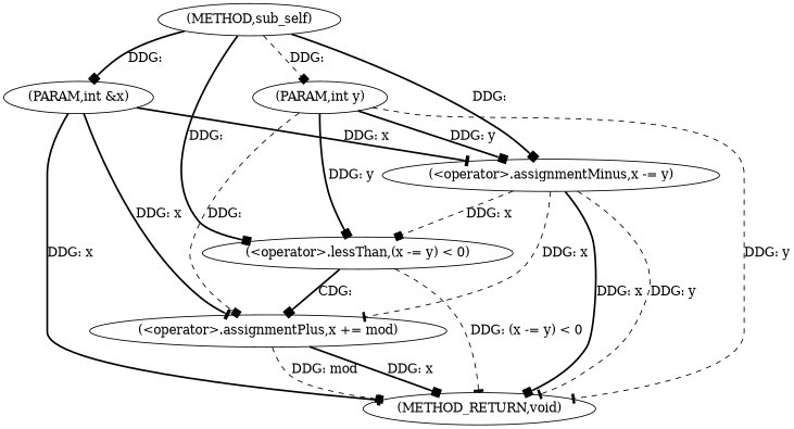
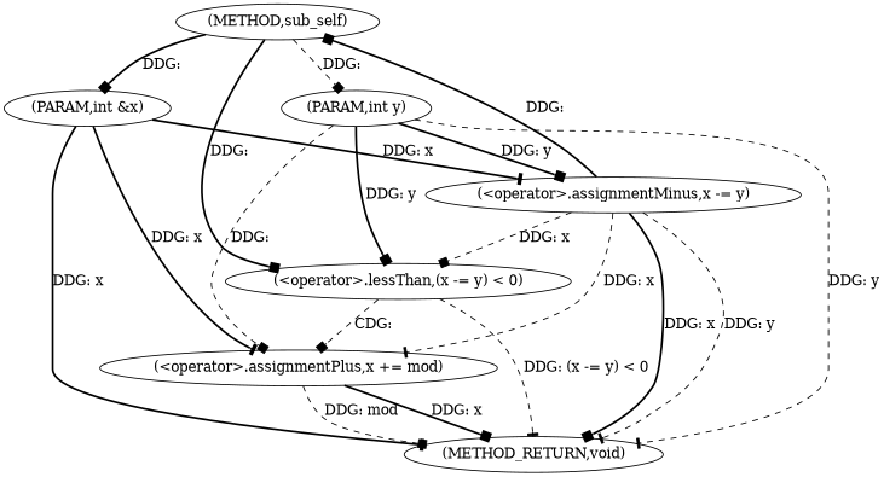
  digraph {
    edge [arrowhead=box style=bold]
    n1 [label="(METHOD,sub_self)"]
    n2 [label="(PARAM,int &x)"]
    n3 [label="(PARAM,int y)"]
    n4 [label="(<operator>.lessThan,(x -= y) < 0)"]
    n5 [label="(<operator>.assignmentMinus,x -= y)"]
    n6 [label="(<operator>.assignmentPlus,x += mod)"]
    n7 [label="(METHOD_RETURN,void)"]
    n1 -> n2 [label="DDG: "]
    n1 -> n3 [label="DDG: " style=dashed]
    n1 -> n4 [label="DDG: "]
-   n1 -> n5 [label="DDG: "]
+   n5 -> n1 [label="DDG: "]
    n2 -> n5 [arrowhead=tee label="DDG: x"]
    n2 -> n6 [arrowhead=tee label="DDG: x"]
    n2 -> n7 [arrowhead=tee label="DDG: x"]
    n3 -> n4 [label="DDG: y"]
    n3 -> n5 [label="DDG: y"]
    n3 -> n6 [label="DDG: " style=dashed]
    n3 -> n7 [arrowhead=tee label="DDG: y" style=dashed]
-   n4 -> n6 [label="CDG: "]
+   n4 -> n6 [label="CDG: " style=dashed]
    n4 -> n7 [arrowhead=tee label="DDG: (x -= y) < 0" style=dashed]
    n5 -> n4 [label="DDG: x" style=dashed]
    n5 -> n6 [arrowhead=tee label="DDG: x" style=dashed]
    n5 -> n7 [label="DDG: x"]
    n5 -> n7 [arrowhead=tee label="DDG: y" style=dashed]
    n6 -> n7 [label="DDG: x"]
    n6 -> n7 [label="DDG: mod" style=dashed]
  }
